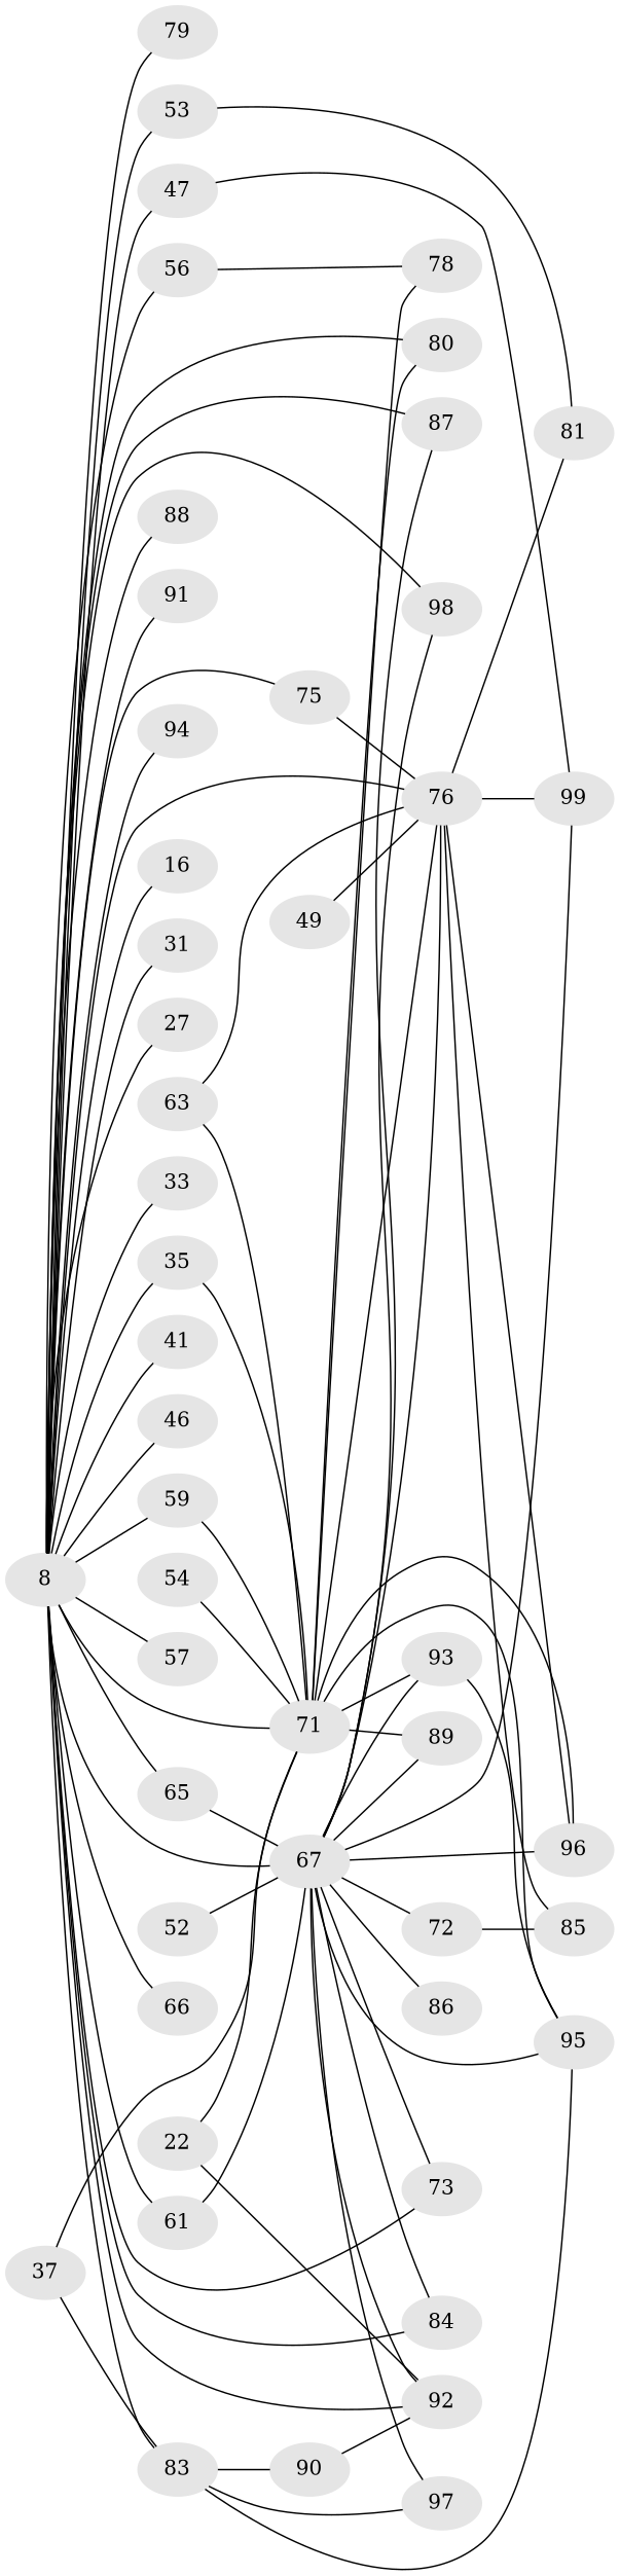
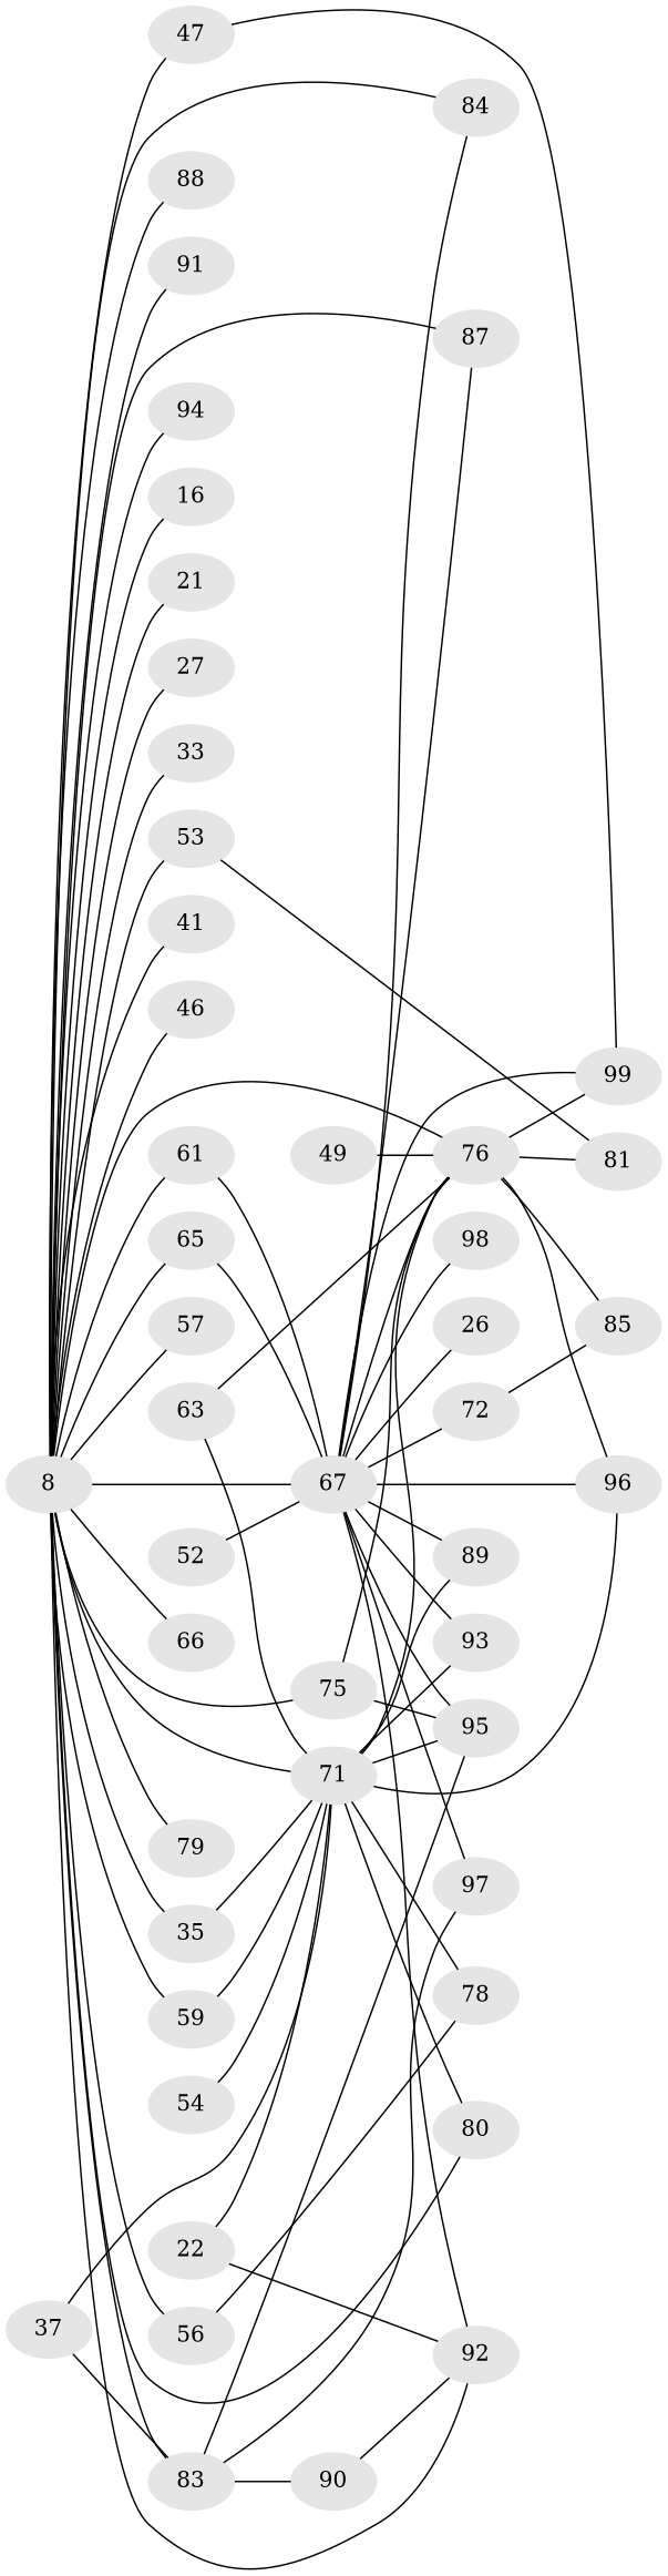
  graph {
    rankdir=LR
    node [color=gray90 style=filled]
    8 [super="+6+7"]
    16
-   21 [label=31]
+   21
    27
    33
    35
    41
    46
    47
    53
    56 [super="+30"]
    57
    59
    61
    65 [super="+32+62+60"]
    66 [super="+55"]
    67 [super="+43+31+9+14+40"]
    71 [super="+10+17"]
-   73
    75 [super="+26+69"]
    76 [super="+58+42+51+28+24"]
    79
    80
    83 [super="+34+74"]
    84 [super="+70"]
    87 [super="+23"]
    88
    91
    92 [super="+45"]
    94
    98
    99 [super="+77"]
    81
    78
    72
-   86
+   86 [label=26]
    89
    93
    95 [super="+48"]
    96 [super="+50+68+82"]
    97
    85
    90
    22
    37
    49
    52
    54
    63
    8 -- 16 [weight=2]
    8 -- 21 [weight=2]
    8 -- 27 [weight=2]
    8 -- 33 [weight=2]
    8 -- 35
    8 -- 41 [weight=2]
    8 -- 46 [weight=2]
    8 -- 47 [weight=2]
    8 -- 53 [weight=2]
    8 -- 56 [weight=3]
    8 -- 57 [weight=2]
    8 -- 59
    8 -- 61
    8 -- 65 [weight=3]
    8 -- 66 [weight=2]
    8 -- 67 [weight=12]
    8 -- 71 [weight=14]
-   8 -- 73
    8 -- 75 [weight=2]
    8 -- 76 [weight=10]
    8 -- 79 [weight=2]
    8 -- 80
    8 -- 83 [weight=7]
    8 -- 84 [weight=2]
    8 -- 87 [weight=3]
    8 -- 88 [weight=2]
    8 -- 91 [weight=2]
    8 -- 92 [weight=2]
    8 -- 94 [weight=2]
-   8 -- 98
    35 -- 71
    47 -- 99
    53 -- 81
    56 -- 78
    59 -- 71
    61 -- 67
    65 -- 67 [weight=4]
-   67 -- 73
    67 -- 76 [weight=2]
    67 -- 84
    67 -- 87
    67 -- 92 [weight=2]
    67 -- 98
    67 -- 99
    67 -- 72 [weight=2]
    67 -- 86 [weight=2]
    67 -- 89
    67 -- 93
    67 -- 95
    67 -- 96 [weight=3]
    67 -- 97
    71 -- 76 [weight=4]
    71 -- 80
    71 -- 78
    71 -- 89
    71 -- 93
    71 -- 95
    71 -- 96
    75 -- 76 [weight=2]
-   93 -- 95
+   75 -- 95
    76 -- 99 [weight=2]
    76 -- 81
    76 -- 96
    76 -- 85
    83 -- 95
    83 -- 97
    83 -- 90
    72 -- 85
    90 -- 92
    22 -- 71
    22 -- 92
    37 -- 71
    37 -- 83
    49 -- 76 [weight=2]
    52 -- 67 [weight=2]
    54 -- 71 [weight=2]
    63 -- 71
    63 -- 76
  }
